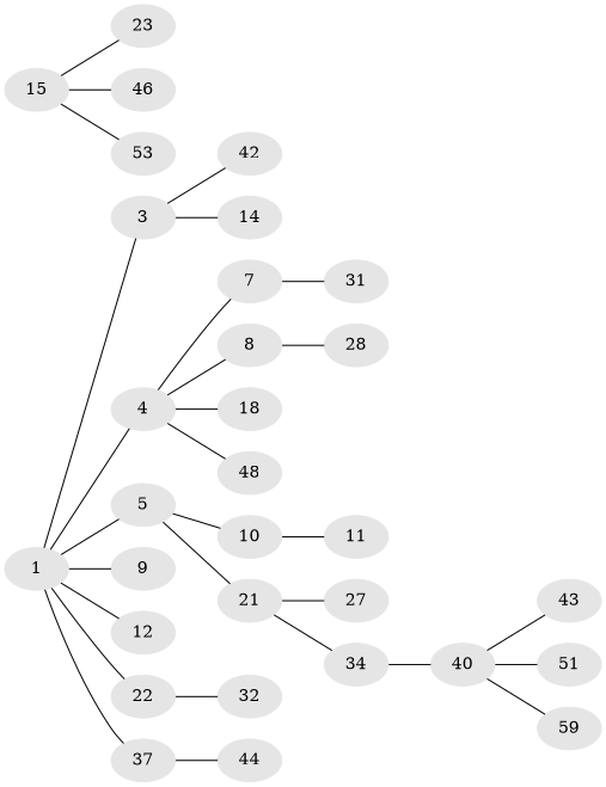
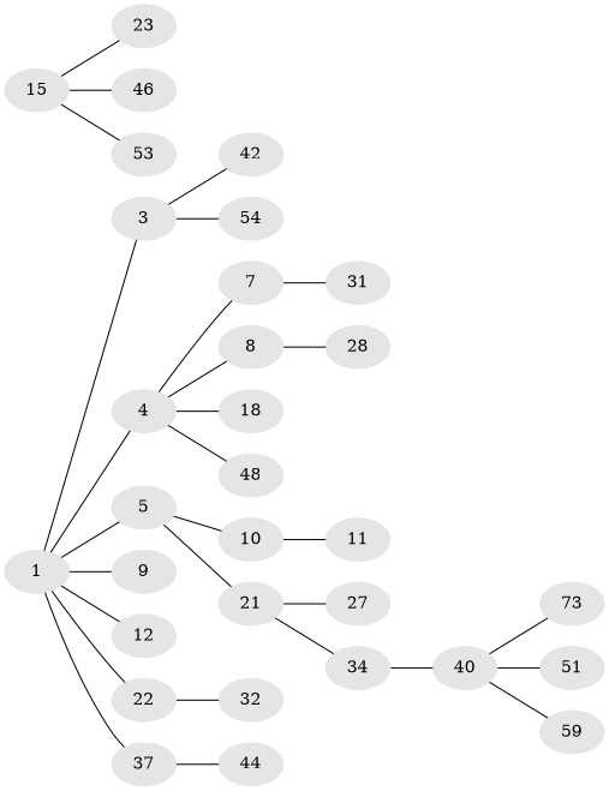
  graph {
    fontname="DejaVu Serif"
    rankdir=LR
    node [color=gray90 fontname="DejaVu Serif" style=filled]
    edge [fontname="DejaVu Serif"]
    1 [super="+2+13"]
    3 [super="+39+16"]
    4 [super="+6+38"]
    5 [super="+17"]
    9
    12 [super="+24+58"]
    22 [super="+52+49+26"]
    37
    42
-   54 [label=14]
+   54
    7 [super="+20"]
    8
    18
    48
    10 [super="+25"]
    21 [super="+41"]
    32
    44
    31
    28
    11
    15 [super="+30+50"]
    23 [super="+47"]
    46
    53
    27 [super="+62"]
    34 [super="+35+36"]
    40
-   43
+   43 [label=73]
    51
    59
    1 -- 3
    1 -- 4
    1 -- 5
    1 -- 9
    1 -- 12
    1 -- 22
    1 -- 37
    3 -- 42
    3 -- 54
    4 -- 7
    4 -- 8
    4 -- 18
    4 -- 48
    5 -- 10
    5 -- 21
    22 -- 32
    37 -- 44
    7 -- 31
    8 -- 28
    10 -- 11
    21 -- 27
    21 -- 34
    15 -- 23
    15 -- 46
    15 -- 53
    34 -- 40
    40 -- 43
    40 -- 51
    40 -- 59
  }
